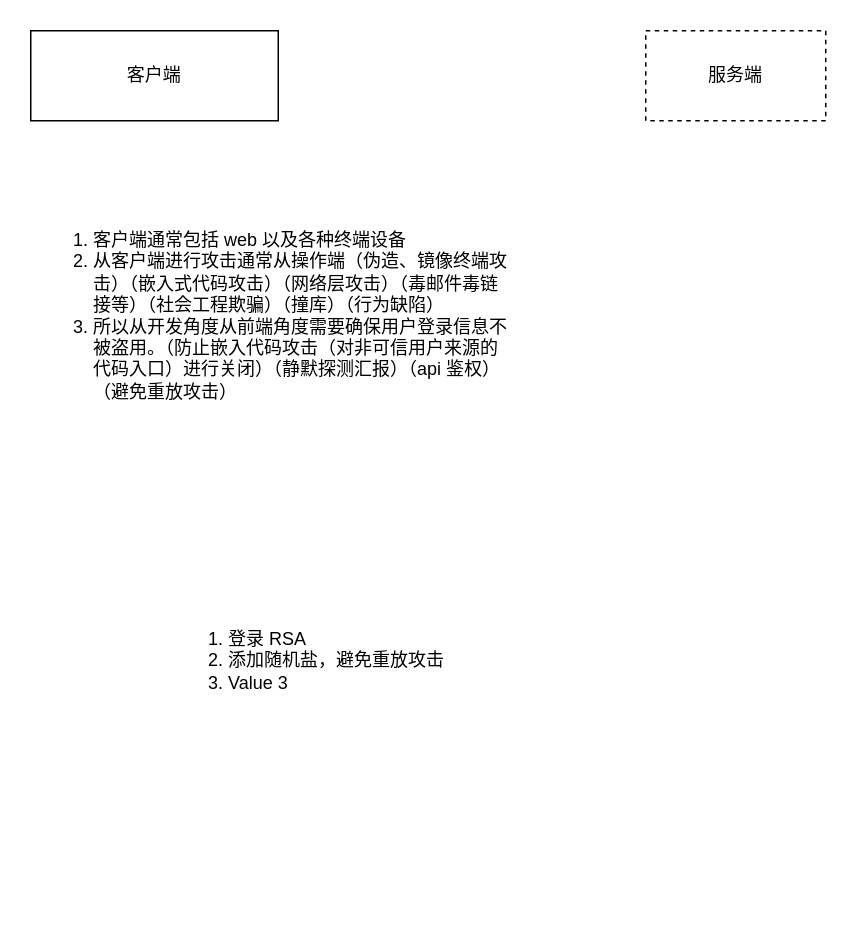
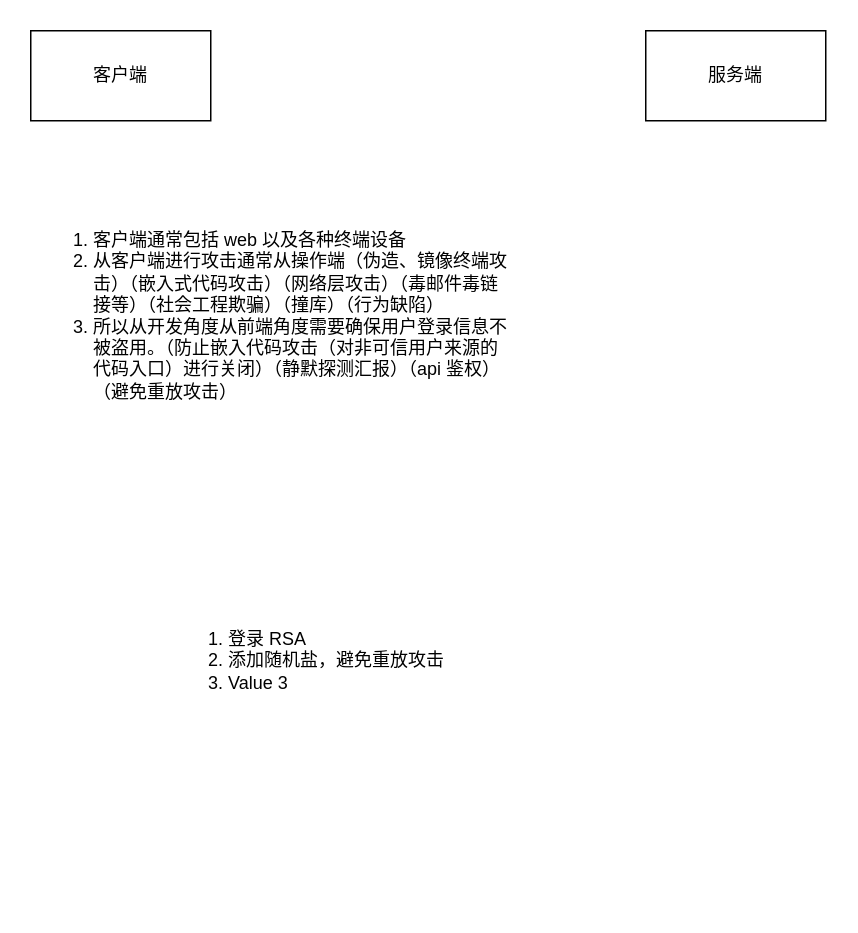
  <mxCell id="0" />
  <mxCell id="1" parent="0" />
- <mxCell id="2" value="客户端" style="rounded=0;whiteSpace=wrap;html=1;" vertex="1" parent="1"><mxGeometry x="20" y="20" width="165" height="60" as="geometry" /></mxCell>
- <mxCell id="3" value="服务端" style="rounded=0;whiteSpace=wrap;html=1;dashed=1;" vertex="1" parent="1"><mxGeometry x="430" y="20" width="120" height="60" as="geometry" /></mxCell>
+ <mxCell id="2" value="客户端" style="rounded=0;whiteSpace=wrap;html=1;" vertex="1" parent="1"><mxGeometry x="20" y="20" width="120" height="60" as="geometry" /></mxCell>
+ <mxCell id="3" value="服务端" style="rounded=0;whiteSpace=wrap;html=1;" vertex="1" parent="1"><mxGeometry x="430" y="20" width="120" height="60" as="geometry" /></mxCell>
  <mxCell id="4" value="&lt;ol&gt;&lt;li&gt;客户端通常包括 web 以及各种终端设备&lt;/li&gt;&lt;li&gt;从客户端进行攻击通常从操作端（伪造、镜像终端攻击）（嵌入式代码攻击）（网络层攻击）（毒邮件毒链接等）（社会工程欺骗）（撞库）（行为缺陷）&lt;/li&gt;&lt;li&gt;所以从开发角度从前端角度需要确保用户登录信息不被盗用。（防止嵌入代码攻击（对非可信用户来源的代码入口）进行关闭）（静默探测汇报）（api 鉴权）（避免重放攻击）&lt;/li&gt;&lt;/ol&gt;" style="text;strokeColor=none;fillColor=none;html=1;whiteSpace=wrap;verticalAlign=middle;overflow=hidden;" vertex="1" parent="1"><mxGeometry x="20" y="100" width="320" height="220" as="geometry" /></mxCell>
  <mxCell id="5" value="&lt;ol&gt;&lt;li&gt;登录 RSA&lt;/li&gt;&lt;li&gt;添加随机盐，避免重放攻击&lt;/li&gt;&lt;li&gt;Value 3&lt;/li&gt;&lt;/ol&gt;" style="text;strokeColor=none;fillColor=none;html=1;whiteSpace=wrap;verticalAlign=middle;overflow=hidden;" vertex="1" parent="1"><mxGeometry x="110" y="280" width="300" height="320" as="geometry" /></mxCell>
